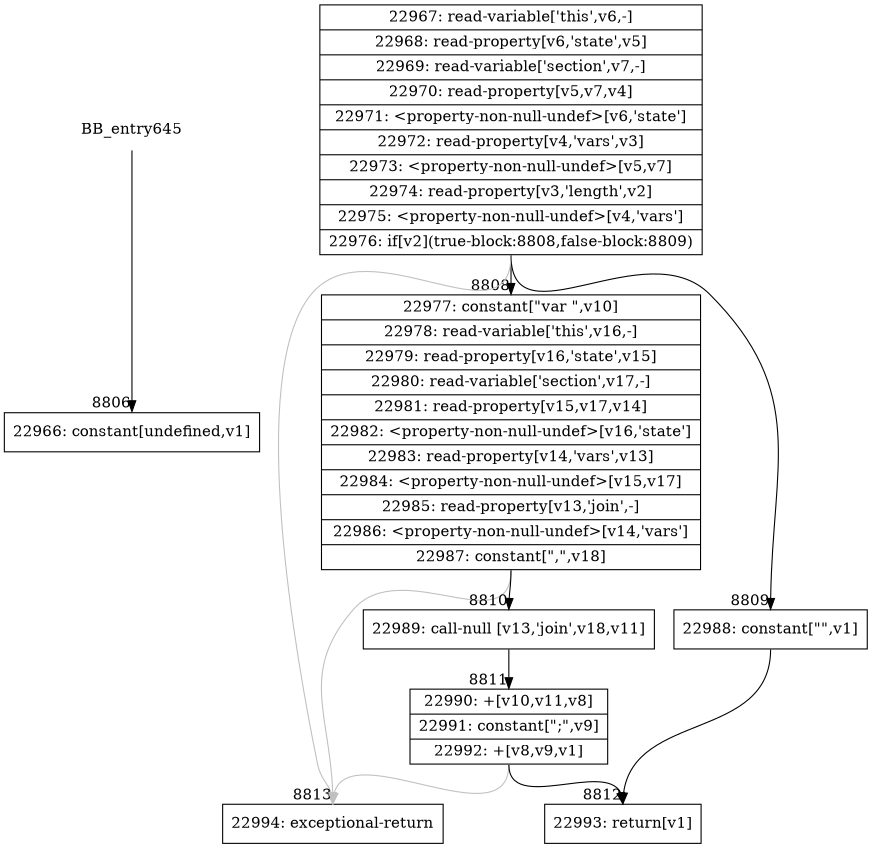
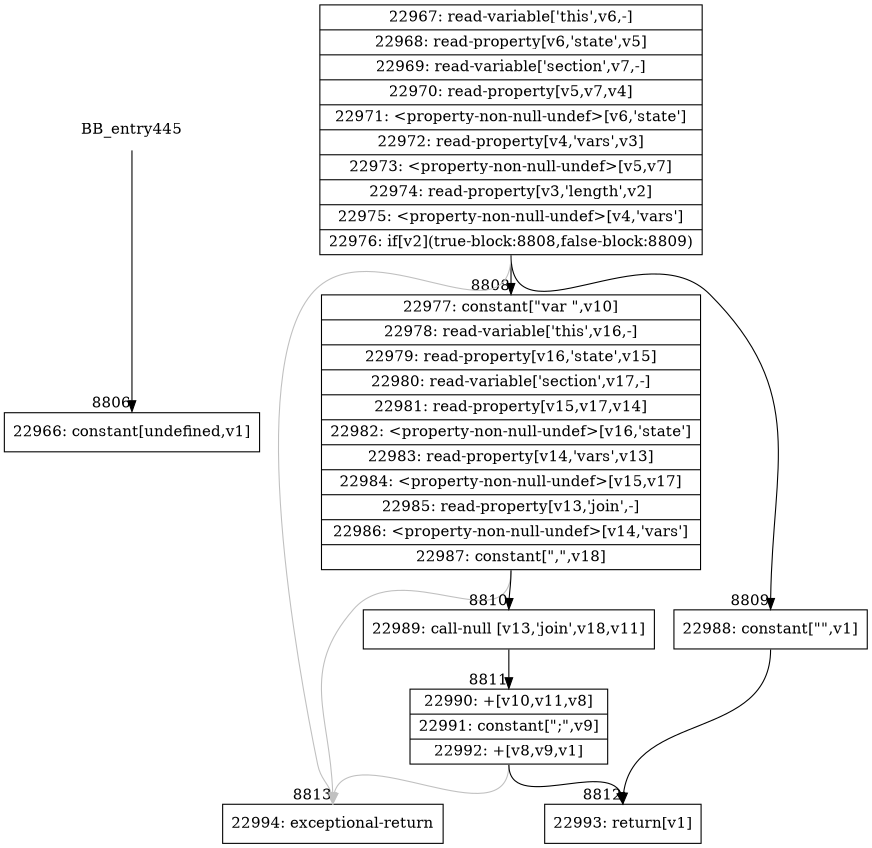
  digraph {
    rankdir=TD
    node [shape=record]
    edge [headport=n tailport=s]
-   BB_entry645 [shape=none]
+   BB_entry645 [shape=none label=BB_entry445]
    n2 [label="{22966: constant[undefined,v1]}"]
    n3 [label="{22967: read-variable['this',v6,-]|22968: read-property[v6,'state',v5]|22969: read-variable['section',v7,-]|22970: read-property[v5,v7,v4]|22971: \<property-non-null-undef\>[v6,'state']|22972: read-property[v4,'vars',v3]|22973: \<property-non-null-undef\>[v5,v7]|22974: read-property[v3,'length',v2]|22975: \<property-non-null-undef\>[v4,'vars']|22976: if[v2](true-block:8808,false-block:8809)}"]
    n4 [label="{22977: constant[\"var \",v10]|22978: read-variable['this',v16,-]|22979: read-property[v16,'state',v15]|22980: read-variable['section',v17,-]|22981: read-property[v15,v17,v14]|22982: \<property-non-null-undef\>[v16,'state']|22983: read-property[v14,'vars',v13]|22984: \<property-non-null-undef\>[v15,v17]|22985: read-property[v13,'join',-]|22986: \<property-non-null-undef\>[v14,'vars']|22987: constant[\",\",v18]}"]
    n5 [label="{22988: constant[\"\",v1]}"]
    n6 [label="{22994: exceptional-return}"]
    n7 [label="{22989: call-null [v13,'join',v18,v11]}"]
    n8 [label="{22993: return[v1]}"]
    n9 [label="{22990: +[v10,v11,v8]|22991: constant[\";\",v9]|22992: +[v8,v9,v1]}"]
    BB_entry645 -> n2 [headlabel="    8806"]
    n3 -> n4 [headlabel="      8808"]
    n3 -> n5 [headlabel="      8809"]
    n3 -> n6 [color=gray headlabel="      8813"]
    n4 -> n6 [color=gray]
    n4 -> n7 [headlabel="      8810"]
    n5 -> n8 [headlabel="      8812"]
    n7 -> n9 [headlabel="      8811"]
    n9 -> n6 [color=gray]
    n9 -> n8
  }
